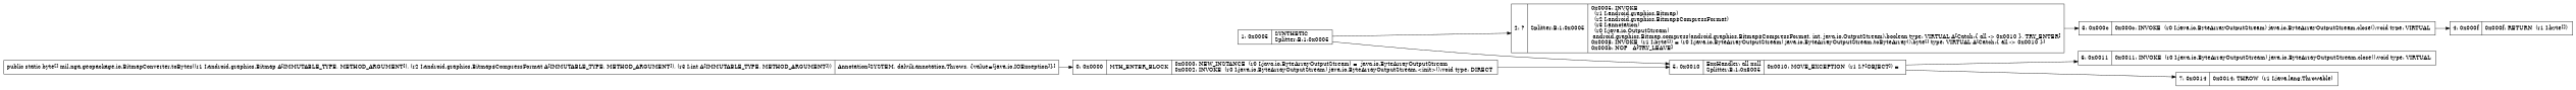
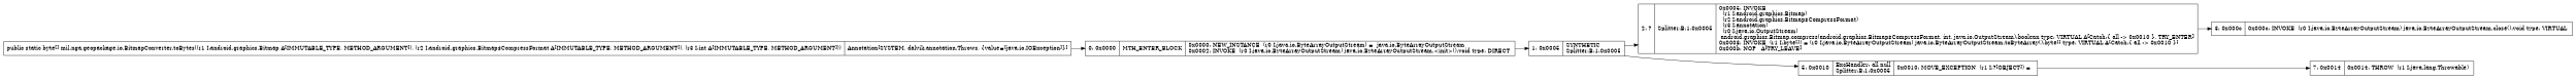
  digraph {
    rankdir=LR
    node [shape=record]
    n1 [label="{0\:\ 0x0000|MTH_ENTER_BLOCK\l|0x0000: NEW_INSTANCE  (r0 I:java.io.ByteArrayOutputStream) =  java.io.ByteArrayOutputStream \l0x0002: INVOKE  (r0 I:java.io.ByteArrayOutputStream) java.io.ByteArrayOutputStream.\<init\>():void type: DIRECT \l}"]
    n2 [label="{1\:\ 0x0005|SYNTHETIC\lSplitter:B:1:0x0005\l}"]
    n3 [label="{2\:\ ?|Splitter:B:1:0x0005\l|0x0005: INVOKE  \l  (r1 I:android.graphics.Bitmap)\l  (r2 I:android.graphics.Bitmap$CompressFormat)\l  (r3 I:annotation)\l  (r0 I:java.io.OutputStream)\l android.graphics.Bitmap.compress(android.graphics.Bitmap$CompressFormat, int, java.io.OutputStream):boolean type: VIRTUAL A[Catch:\{ all \-\> 0x0010 \}, TRY_ENTER]\l0x0008: INVOKE  (r1 I:byte[]) = (r0 I:java.io.ByteArrayOutputStream) java.io.ByteArrayOutputStream.toByteArray():byte[] type: VIRTUAL A[Catch:\{ all \-\> 0x0010 \}]\l0x000b: NOP   A[TRY_LEAVE]\l}"]
-   n4 [label="{5\:\ 0x0010|ExcHandler: all null\lSplitter:B:1:0x8005\l|0x0010: MOVE_EXCEPTION  (r1 I:?[OBJECT]) =  \l}"]
+   n4 [label="{5\:\ 0x0010|ExcHandler: all null\lSplitter:B:1:0x0005\l|0x0010: MOVE_EXCEPTION  (r1 I:?[OBJECT]) =  \l}"]
    n5 [label="{3\:\ 0x000c|0x000c: INVOKE  (r0 I:java.io.ByteArrayOutputStream) java.io.ByteArrayOutputStream.close():void type: VIRTUAL \l}"]
-   n6 [label="{6\:\ 0x0011|0x0011: INVOKE  (r0 I:java.io.ByteArrayOutputStream) java.io.ByteArrayOutputStream.close():void type: VIRTUAL \l}"]
    n7 [label="{7\:\ 0x0014|0x0014: THROW  (r1 I:java.lang.Throwable) \l}"]
-   n8 [label="{4\:\ 0x000f|0x000f: RETURN  (r1 I:byte[]) \l}"]
    n9 [label="{public static byte[] mil.nga.geopackage.io.BitmapConverter.toBytes((r1 I:android.graphics.Bitmap A[IMMUTABLE_TYPE, METHOD_ARGUMENT]), (r2 I:android.graphics.Bitmap$CompressFormat A[IMMUTABLE_TYPE, METHOD_ARGUMENT]), (r3 I:int A[IMMUTABLE_TYPE, METHOD_ARGUMENT]))  | Annotation[SYSTEM, dalvik.annotation.Throws, \{value=[java.io.IOException]\}]\l}"]
-   n1 -> n4
+   n1 -> n2
    n2 -> n3
    n2 -> n4
    n3 -> n5
-   n4 -> n6
    n4 -> n7
-   n5 -> n8
    n9 -> n1
  }
